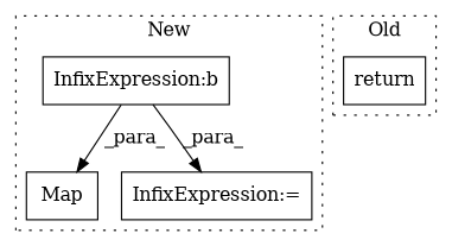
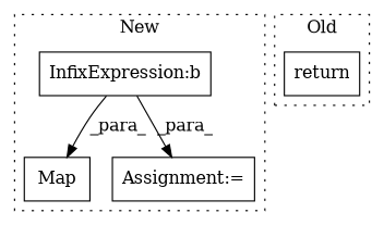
  digraph {
    node [shape=box]
    n1 [a=32 l="4,1" label=Map s="1783,1804"]
-   n2 [a=7 l=1 label="InfixExpression:=" s=1757]
+   n2 [a=7 l=1 label="Assignment:=" s=1757]
    n3 [a=27 l=3 label="InfixExpression:b" s=1768]
    n4 [a=41 l=7 label=return s=1547]
    subgraph cluster_1 {
      label=New
      style=dotted
      n1
      n2
      n3
    }
    subgraph cluster_2 {
      label=Old
      style=dotted
      n4
    }
    n3 -> n1 [label=_para_]
    n3 -> n2 [label=_para_]
  }
